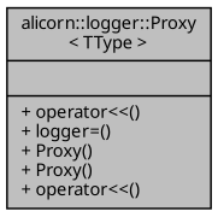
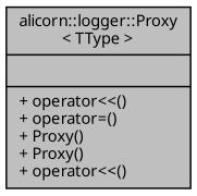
  digraph {
-   n1 [color=black fillcolor=grey75 fontcolor=black fontname=Verdana fontsize=10 height=0.2 label="{alicorn::logger::Proxy\l\< TType \>\n||+ operator\<\<()\l+ logger=()\l+ Proxy()\l+ Proxy()\l+ operator\<\<()\l}" shape=record style=filled width=0.4]
+   n1 [color=black fillcolor=grey75 fontcolor=black fontname=Verdana fontsize=10 height=0.2 label="{alicorn::logger::Proxy\l\< TType \>\n||+ operator\<\<()\l+ operator=()\l+ Proxy()\l+ Proxy()\l+ operator\<\<()\l}" shape=record style=filled width=0.4]
  }
